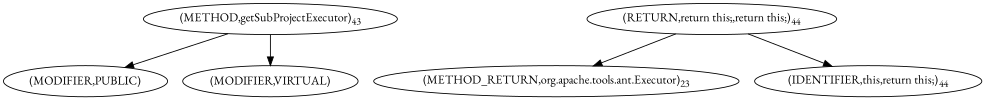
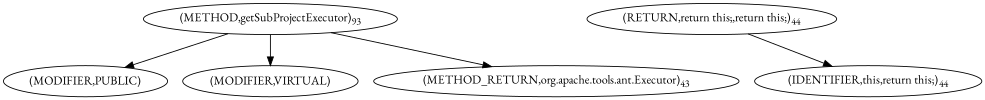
  digraph {
    fontname="EB Garamond"
    node [fontname="EB Garamond"]
    edge [fontname="EB Garamond"]
-   n1 [label=<(METHOD,getSubProjectExecutor)<SUB>43</SUB>>]
+   n1 [label=<(METHOD,getSubProjectExecutor)<SUB>93</SUB>>]
    n2 [label=<(MODIFIER,PUBLIC)>]
    n3 [label=<(MODIFIER,VIRTUAL)>]
-   n4 [label=<(METHOD_RETURN,org.apache.tools.ant.Executor)<SUB>23</SUB>>]
+   n4 [label=<(METHOD_RETURN,org.apache.tools.ant.Executor)<SUB>43</SUB>>]
    n5 [label=<(RETURN,return this;,return this;)<SUB>44</SUB>>]
    n6 [label=<(IDENTIFIER,this,return this;)<SUB>44</SUB>>]
    n1 -> n2
    n1 -> n3
-   n5 -> n4
+   n1 -> n4
    n5 -> n6
  }
